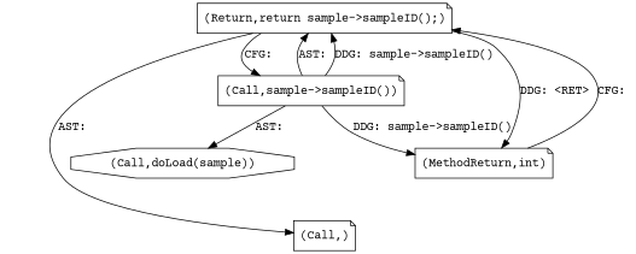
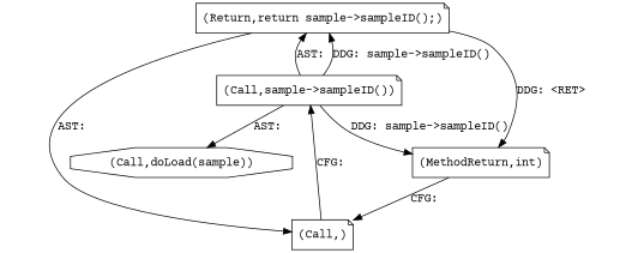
  digraph {
    fontname="Courier Prime"
    node [fontname="Courier Prime" shape=note]
    edge [fontname="Courier Prime"]
    n1 [label="(Return,return sample->sampleID();)"]
    n2 [label="(Call,sample->sampleID())"]
    n3 [label="(Call,)"]
    n4 [label="(MethodReturn,int)"]
    n5 [label="(Call,doLoad(sample))" shape=octagon]
-   n1 -> n2 [label="CFG: "]
+   n3 -> n2 [label="CFG: "]
    n1 -> n3 [label="AST: "]
    n1 -> n4 [label="DDG: <RET>"]
    n2 -> n1 [label="AST: "]
    n2 -> n1 [label="DDG: sample->sampleID()"]
    n2 -> n4 [label="DDG: sample->sampleID()"]
    n2 -> n5 [label="AST: "]
-   n4 -> n1 [label="CFG: "]
+   n4 -> n3 [label="CFG: "]
  }
